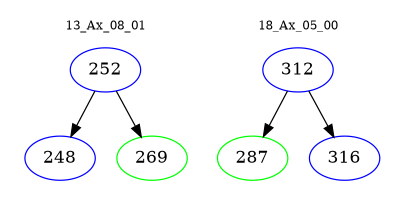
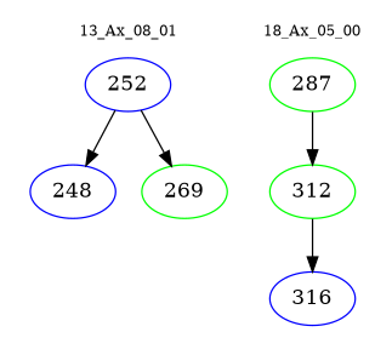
  digraph {
    node [color=blue]
    edge [color=black]
    n1 [label=252]
    n2 [label=248]
    n3 [color=green label=269]
-   n4 [label=312]
+   n4 [color=green label=312]
    n5 [color=green label=287]
    n6 [label=316]
    subgraph cluster_1 {
      color=white
      fontsize=10
      label="13_Ax_08_01"
      n1
      n2
      n3
    }
    subgraph cluster_2 {
      color=white
      fontsize=10
      label="18_Ax_05_00"
      n4
      n5
      n6
    }
    n1 -> n2
    n1 -> n3
-   n4 -> n5
+   n5 -> n4
    n4 -> n6
  }
